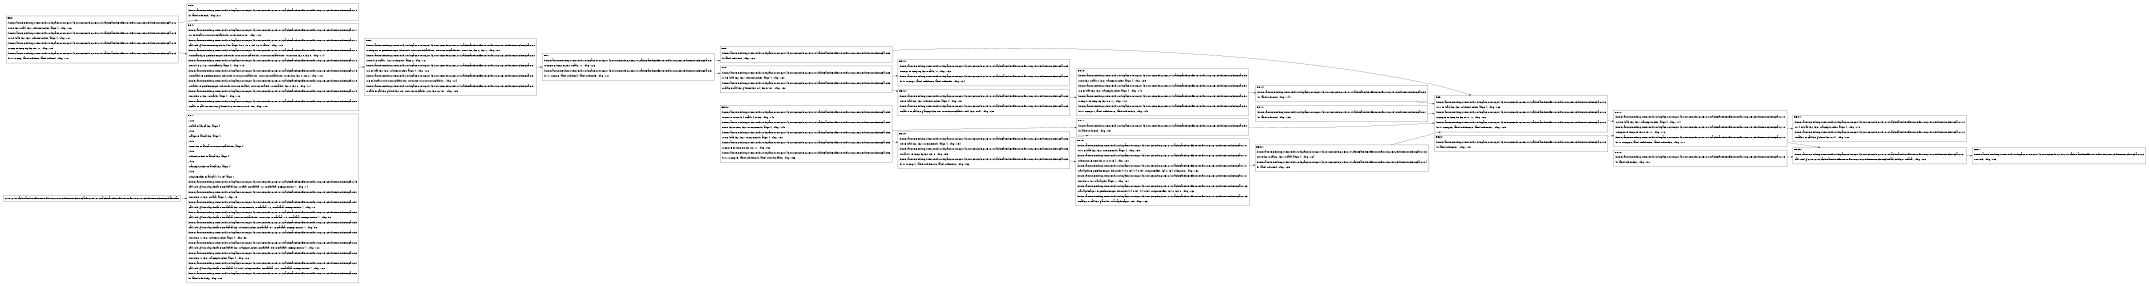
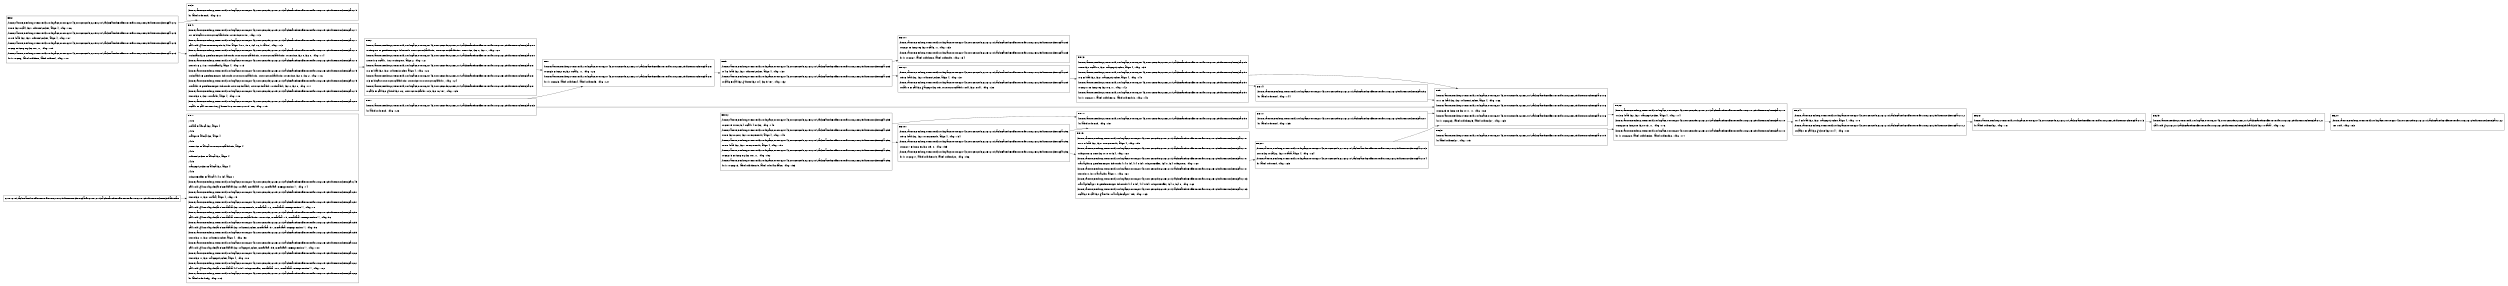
  digraph {
    fontname="DejaVu Serif"
    rankdir=LR
    node [fontname="DejaVu Serif" shape=record]
    edge [fontname="DejaVu Serif"]
    n1 [label="{CWE121_Stack_Based_Buffer_Overflow__CWE129_listen_socket_63a_ll_CWE121_Stack_Based_Buffer_Overflow__CWE129_listen_socket_63_bad_start}"]
    n2 [label="{BB0:\l\l/:415\l\n  %data = alloca i32, align 4\l\n/:415\l\n  %align = alloca i32, align 4\l\n/:415\l\n  %service = alloca %struct.sockaddr_in, align 4\l\n/:415\l\n  %listenSocket = alloca i32, align 4\l\n/:415\l\n  %acceptSocket = alloca i32, align 4\l\n/:415\l\n  %inputBuffer = alloca [14 x i8], align 1\l\n/home/raoxue/Desktop/MemVerif/workspace/000_062_743/source_code/CWE121_Stack_Based_Buffer_Overflow__CWE129_listen_socket_63a.c:49\l\n  call void @llvm.dbg.declare(metadata i32* %data, metadata !72, metadata !DIExpression()), !dbg !74\l\n/home/raoxue/Desktop/MemVerif/workspace/000_062_743/source_code/CWE121_Stack_Based_Buffer_Overflow__CWE129_listen_socket_63a.c:51\l\n  store i32 -1, i32* %data, align 4, !dbg !75\l\n/home/raoxue/Desktop/MemVerif/workspace/000_062_743/source_code/CWE121_Stack_Based_Buffer_Overflow__CWE129_listen_socket_63a.c:57\l\n  call void @llvm.dbg.declare(metadata i32* %recvResult, metadata !76, metadata !DIExpression()), !dbg !78\l\n/home/raoxue/Desktop/MemVerif/workspace/000_062_743/source_code/CWE121_Stack_Based_Buffer_Overflow__CWE129_listen_socket_63a.c:58\l\n  call void @llvm.dbg.declare(metadata %struct.sockaddr_in* %service, metadata !79, metadata !DIExpression()), !dbg !96\l\n/home/raoxue/Desktop/MemVerif/workspace/000_062_743/source_code/CWE121_Stack_Based_Buffer_Overflow__CWE129_listen_socket_63a.c:59\l\n  call void @llvm.dbg.declare(metadata i32* %listenSocket, metadata !97, metadata !DIExpression()), !dbg !98\l\n/home/raoxue/Desktop/MemVerif/workspace/000_062_743/source_code/CWE121_Stack_Based_Buffer_Overflow__CWE129_listen_socket_63a.c:59\l\n  store i32 -1, i32* %listenSocket, align 4, !dbg !98\l\n/home/raoxue/Desktop/MemVerif/workspace/000_062_743/source_code/CWE121_Stack_Based_Buffer_Overflow__CWE129_listen_socket_63a.c:60\l\n  call void @llvm.dbg.declare(metadata i32* %acceptSocket, metadata !99, metadata !DIExpression()), !dbg !100\l\n/home/raoxue/Desktop/MemVerif/workspace/000_062_743/source_code/CWE121_Stack_Based_Buffer_Overflow__CWE129_listen_socket_63a.c:60\l\n  store i32 -1, i32* %acceptSocket, align 4, !dbg !100\l\n/home/raoxue/Desktop/MemVerif/workspace/000_062_743/source_code/CWE121_Stack_Based_Buffer_Overflow__CWE129_listen_socket_63a.c:61\l\n  call void @llvm.dbg.declare(metadata [14 x i8]* %inputBuffer, metadata !101, metadata !DIExpression()), !dbg !102\l\n/home/raoxue/Desktop/MemVerif/workspace/000_062_743/source_code/CWE121_Stack_Based_Buffer_Overflow__CWE129_listen_socket_63a.c:62\l\n  br label %do.body, !dbg !103\l\n}"]
    n3 [label="{BB2:\l\l/home/raoxue/Desktop/MemVerif/workspace/000_062_743/source_code/CWE121_Stack_Based_Buffer_Overflow__CWE129_listen_socket_63a.c:72\l\n  store i32 %call, i32* %listenSocket, align 4, !dbg !106\l\n/home/raoxue/Desktop/MemVerif/workspace/000_062_743/source_code/CWE121_Stack_Based_Buffer_Overflow__CWE129_listen_socket_63a.c:73\l\n  %0 = load i32, i32* %listenSocket, align 4, !dbg !107\l\n/home/raoxue/Desktop/MemVerif/workspace/000_062_743/source_code/CWE121_Stack_Based_Buffer_Overflow__CWE129_listen_socket_63a.c:73\l\n  %cmp = icmp eq i32 %0, -1, !dbg !109\l\n/home/raoxue/Desktop/MemVerif/workspace/000_062_743/source_code/CWE121_Stack_Based_Buffer_Overflow__CWE129_listen_socket_63a.c:73\l\n  br i1 %cmp, label %if.then, label %if.end, !dbg !110\l\n}"]
    n4 [label="{BB3:\l\l/home/raoxue/Desktop/MemVerif/workspace/000_062_743/source_code/CWE121_Stack_Based_Buffer_Overflow__CWE129_listen_socket_63a.c:75\l\n  br label %do.end, !dbg !311\l\n}"]
    n5 [label="{BB4:\l\l/home/raoxue/Desktop/MemVerif/workspace/000_062_743/source_code/CWE121_Stack_Based_Buffer_Overflow__CWE129_listen_socket_63a.c:77\l\n  %1 = bitcast %struct.sockaddr_in* %service to i8*, !dbg !113\l\n/home/raoxue/Desktop/MemVerif/workspace/000_062_743/source_code/CWE121_Stack_Based_Buffer_Overflow__CWE129_listen_socket_63a.c:77\l\n  call void @llvm.memset.p0i8.i64(i8* align 4 %1, i8 0, i64 16, i1 false), !dbg !113\l\n/home/raoxue/Desktop/MemVerif/workspace/000_062_743/source_code/CWE121_Stack_Based_Buffer_Overflow__CWE129_listen_socket_63a.c:78\l\n  %sin_family = getelementptr inbounds %struct.sockaddr_in, %struct.sockaddr_in* %service, i32 0, i32 0, !dbg !114\l\n/home/raoxue/Desktop/MemVerif/workspace/000_062_743/source_code/CWE121_Stack_Based_Buffer_Overflow__CWE129_listen_socket_63a.c:78\l\n  store i16 2, i16* %sin_family, align 4, !dbg !115\l\n/home/raoxue/Desktop/MemVerif/workspace/000_062_743/source_code/CWE121_Stack_Based_Buffer_Overflow__CWE129_listen_socket_63a.c:79\l\n  %sin_addr = getelementptr inbounds %struct.sockaddr_in, %struct.sockaddr_in* %service, i32 0, i32 2, !dbg !116\l\n/home/raoxue/Desktop/MemVerif/workspace/000_062_743/source_code/CWE121_Stack_Based_Buffer_Overflow__CWE129_listen_socket_63a.c:79\l\n  %s_addr = getelementptr inbounds %struct.in_addr, %struct.in_addr* %sin_addr, i32 0, i32 0, !dbg !117\l\n/home/raoxue/Desktop/MemVerif/workspace/000_062_743/source_code/CWE121_Stack_Based_Buffer_Overflow__CWE129_listen_socket_63a.c:79\l\n  store i32 0, i32* %s_addr, align 4, !dbg !118\l\n/home/raoxue/Desktop/MemVerif/workspace/000_062_743/source_code/CWE121_Stack_Based_Buffer_Overflow__CWE129_listen_socket_63a.c:80\l\n  %call1 = call zeroext i16 @htons(i16 zeroext 27015) #8, !dbg !119\l\n}"]
    n6 [label="{BB6:\l\l/home/raoxue/Desktop/MemVerif/workspace/000_062_743/source_code/CWE121_Stack_Based_Buffer_Overflow__CWE129_listen_socket_63a.c:80\l\n  %sin_port = getelementptr inbounds %struct.sockaddr_in, %struct.sockaddr_in* %service, i32 0, i32 1, !dbg !120\l\n/home/raoxue/Desktop/MemVerif/workspace/000_062_743/source_code/CWE121_Stack_Based_Buffer_Overflow__CWE129_listen_socket_63a.c:80\l\n  store i16 %call1, i16* %sin_port, align 2, !dbg !121\l\n/home/raoxue/Desktop/MemVerif/workspace/000_062_743/source_code/CWE121_Stack_Based_Buffer_Overflow__CWE129_listen_socket_63a.c:81\l\n  %2 = load i32, i32* %listenSocket, align 4, !dbg !122\l\n/home/raoxue/Desktop/MemVerif/workspace/000_062_743/source_code/CWE121_Stack_Based_Buffer_Overflow__CWE129_listen_socket_63a.c:81\l\n  %3 = bitcast %struct.sockaddr_in* %service to %struct.sockaddr*, !dbg !124\l\n/home/raoxue/Desktop/MemVerif/workspace/000_062_743/source_code/CWE121_Stack_Based_Buffer_Overflow__CWE129_listen_socket_63a.c:81\l\n  %call2 = call i32 @bind(i32 %2, %struct.sockaddr* %3, i32 16) #7, !dbg !125\l\n}"]
    n7 [label="{BB5:\l\l/home/raoxue/Desktop/MemVerif/workspace/000_062_743/source_code/CWE121_Stack_Based_Buffer_Overflow__CWE129_listen_socket_63a.c:106\l\n  %11 = load i32, i32* %listenSocket, align 4, !dbg !166\l\n/home/raoxue/Desktop/MemVerif/workspace/000_062_743/source_code/CWE121_Stack_Based_Buffer_Overflow__CWE129_listen_socket_63a.c:106\l\n  %cmp23 = icmp ne i32 %11, -1, !dbg !168\l\n/home/raoxue/Desktop/MemVerif/workspace/000_062_743/source_code/CWE121_Stack_Based_Buffer_Overflow__CWE129_listen_socket_63a.c:106\l\n  br i1 %cmp23, label %if.then25, label %if.end27, !dbg !169\l\n}"]
    n8 [label="{BB22:\l\l/home/raoxue/Desktop/MemVerif/workspace/000_062_743/source_code/CWE121_Stack_Based_Buffer_Overflow__CWE129_listen_socket_63a.c:110\l\n  %13 = load i32, i32* %acceptSocket, align 4, !dbg !174\l\n/home/raoxue/Desktop/MemVerif/workspace/000_062_743/source_code/CWE121_Stack_Based_Buffer_Overflow__CWE129_listen_socket_63a.c:110\l\n  %cmp28 = icmp ne i32 %13, -1, !dbg !176\l\n/home/raoxue/Desktop/MemVerif/workspace/000_062_743/source_code/CWE121_Stack_Based_Buffer_Overflow__CWE129_listen_socket_63a.c:110\l\n  br i1 %cmp28, label %if.then30, label %if.end32, !dbg !177\l\n}"]
    n9 [label="{BB7:\l\l/home/raoxue/Desktop/MemVerif/workspace/000_062_743/source_code/CWE121_Stack_Based_Buffer_Overflow__CWE129_listen_socket_63a.c:81\l\n  %cmp3 = icmp eq i32 %call2, -1, !dbg !126\l\n/home/raoxue/Desktop/MemVerif/workspace/000_062_743/source_code/CWE121_Stack_Based_Buffer_Overflow__CWE129_listen_socket_63a.c:81\l\n  br i1 %cmp3, label %if.then4, label %if.end5, !dbg !127\l\n}"]
    n10 [label="{BB24:\l\l/home/raoxue/Desktop/MemVerif/workspace/000_062_743/source_code/CWE121_Stack_Based_Buffer_Overflow__CWE129_listen_socket_63a.c:112\l\n  %14 = load i32, i32* %acceptSocket, align 4, !dbg !178\l\n/home/raoxue/Desktop/MemVerif/workspace/000_062_743/source_code/CWE121_Stack_Based_Buffer_Overflow__CWE129_listen_socket_63a.c:112\l\n  %call31 = call i32 @close(i32 %14), !dbg !180\l\n}"]
    n11 [label="{BB25:\l\l/home/raoxue/Desktop/MemVerif/workspace/000_062_743/source_code/CWE121_Stack_Based_Buffer_Overflow__CWE129_listen_socket_63a.c:121\l\n  call void @CWE121_Stack_Based_Buffer_Overflow__CWE129_listen_socket_63b_badSink(i32* %data), !dbg !182\l\n}"]
    n12 [label="{BB8:\l\l/home/raoxue/Desktop/MemVerif/workspace/000_062_743/source_code/CWE121_Stack_Based_Buffer_Overflow__CWE129_listen_socket_63a.c:83\l\n  br label %do.end, !dbg !128\l\n}"]
    n13 [label="{BB9:\l\l/home/raoxue/Desktop/MemVerif/workspace/000_062_743/source_code/CWE121_Stack_Based_Buffer_Overflow__CWE129_listen_socket_63a.c:85\l\n  %4 = load i32, i32* %listenSocket, align 4, !dbg !130\l\n/home/raoxue/Desktop/MemVerif/workspace/000_062_743/source_code/CWE121_Stack_Based_Buffer_Overflow__CWE129_listen_socket_63a.c:85\l\n  %call6 = call i32 @listen(i32 %4, i32 5) #7, !dbg !132\l\n}"]
    n14 [label="{BB10:\l\l/home/raoxue/Desktop/MemVerif/workspace/000_062_743/source_code/CWE121_Stack_Based_Buffer_Overflow__CWE129_listen_socket_63a.c:85\l\n  %cmp7 = icmp eq i32 %call6, -1, !dbg !133\l\n/home/raoxue/Desktop/MemVerif/workspace/000_062_743/source_code/CWE121_Stack_Based_Buffer_Overflow__CWE129_listen_socket_63a.c:85\l\n  br i1 %cmp7, label %if.then8, label %if.end9, !dbg !134\l\n}"]
    n15 [label="{BB12:\l\l/home/raoxue/Desktop/MemVerif/workspace/000_062_743/source_code/CWE121_Stack_Based_Buffer_Overflow__CWE129_listen_socket_63a.c:89\l\n  %5 = load i32, i32* %listenSocket, align 4, !dbg !137\l\n/home/raoxue/Desktop/MemVerif/workspace/000_062_743/source_code/CWE121_Stack_Based_Buffer_Overflow__CWE129_listen_socket_63a.c:89\l\n  %call10 = call i32 @accept(i32 %5, %struct.sockaddr* null, i32* null), !dbg !138\l\n}"]
    n16 [label="{BB11:\l\l/home/raoxue/Desktop/MemVerif/workspace/000_062_743/source_code/CWE121_Stack_Based_Buffer_Overflow__CWE129_listen_socket_63a.c:87\l\n  br label %do.end, !dbg !135\l\n}"]
    n17 [label="{BB13:\l\l/home/raoxue/Desktop/MemVerif/workspace/000_062_743/source_code/CWE121_Stack_Based_Buffer_Overflow__CWE129_listen_socket_63a.c:89\l\n  store i32 %call10, i32* %acceptSocket, align 4, !dbg !139\l\n/home/raoxue/Desktop/MemVerif/workspace/000_062_743/source_code/CWE121_Stack_Based_Buffer_Overflow__CWE129_listen_socket_63a.c:90\l\n  %6 = load i32, i32* %acceptSocket, align 4, !dbg !140\l\n/home/raoxue/Desktop/MemVerif/workspace/000_062_743/source_code/CWE121_Stack_Based_Buffer_Overflow__CWE129_listen_socket_63a.c:90\l\n  %cmp11 = icmp eq i32 %6, -1, !dbg !142\l\n/home/raoxue/Desktop/MemVerif/workspace/000_062_743/source_code/CWE121_Stack_Based_Buffer_Overflow__CWE129_listen_socket_63a.c:90\l\n  br i1 %cmp11, label %if.then12, label %if.end13, !dbg !143\l\n}"]
    n18 [label="{BB14:\l\l/home/raoxue/Desktop/MemVerif/workspace/000_062_743/source_code/CWE121_Stack_Based_Buffer_Overflow__CWE129_listen_socket_63a.c:92\l\n  br label %do.end, !dbg !144\l\n}"]
    n19 [label="{BB16:\l\l/home/raoxue/Desktop/MemVerif/workspace/000_062_743/source_code/CWE121_Stack_Based_Buffer_Overflow__CWE129_listen_socket_63a.c:95\l\n  %conv = trunc i64 %call14 to i32, !dbg !148\l\n/home/raoxue/Desktop/MemVerif/workspace/000_062_743/source_code/CWE121_Stack_Based_Buffer_Overflow__CWE129_listen_socket_63a.c:95\l\n  store i32 %conv, i32* %recvResult, align 4, !dbg !149\l\n/home/raoxue/Desktop/MemVerif/workspace/000_062_743/source_code/CWE121_Stack_Based_Buffer_Overflow__CWE129_listen_socket_63a.c:96\l\n  %8 = load i32, i32* %recvResult, align 4, !dbg !150\l\n/home/raoxue/Desktop/MemVerif/workspace/000_062_743/source_code/CWE121_Stack_Based_Buffer_Overflow__CWE129_listen_socket_63a.c:96\l\n  %cmp15 = icmp eq i32 %8, -1, !dbg !152\l\n/home/raoxue/Desktop/MemVerif/workspace/000_062_743/source_code/CWE121_Stack_Based_Buffer_Overflow__CWE129_listen_socket_63a.c:96\l\n  br i1 %cmp15, label %if.then19, label %lor.lhs.false, !dbg !153\l\n}"]
    n20 [label="{BB17:\l\l/home/raoxue/Desktop/MemVerif/workspace/000_062_743/source_code/CWE121_Stack_Based_Buffer_Overflow__CWE129_listen_socket_63a.c:98\l\n  br label %do.end, !dbg !157\l\n}"]
-   n21 [label="{BB18:\l\l/home/raoxue/Desktop/MemVerif/workspace/000_062_743/source_code/CWE121_Stack_Based_Buffer_Overflow__CWE129_listen_socket_63a.c:96\l\n  %9 = load i32, i32* %recvResult, align 4, !dbg !154\l\n/home/raoxue/Desktop/MemVerif/workspace/000_062_743/source_code/CWE121_Stack_Based_Buffer_Overflow__CWE129_listen_socket_63a.c:96\l\n  %start17 = icmp eq i32 %9, 0, !dbg !155\l\n/home/raoxue/Desktop/MemVerif/workspace/000_062_743/source_code/CWE121_Stack_Based_Buffer_Overflow__CWE129_listen_socket_63a.c:96\l\n  br i1 %cmp17, label %if.then19, label %if.end20, !dbg !156\l\n}"]
+   n21 [label="{BB18:\l\l/home/raoxue/Desktop/MemVerif/workspace/000_062_743/source_code/CWE121_Stack_Based_Buffer_Overflow__CWE129_listen_socket_63a.c:96\l\n  %9 = load i32, i32* %recvResult, align 4, !dbg !154\l\n/home/raoxue/Desktop/MemVerif/workspace/000_062_743/source_code/CWE121_Stack_Based_Buffer_Overflow__CWE129_listen_socket_63a.c:96\l\n  %cmp17 = icmp eq i32 %9, 0, !dbg !155\l\n/home/raoxue/Desktop/MemVerif/workspace/000_062_743/source_code/CWE121_Stack_Based_Buffer_Overflow__CWE129_listen_socket_63a.c:96\l\n  br i1 %cmp17, label %if.then19, label %if.end20, !dbg !156\l\n}"]
    n22 [label="{BB19:\l\l/home/raoxue/Desktop/MemVerif/workspace/000_062_743/source_code/CWE121_Stack_Based_Buffer_Overflow__CWE129_listen_socket_63a.c:101\l\n  %10 = load i32, i32* %recvResult, align 4, !dbg !159\l\n/home/raoxue/Desktop/MemVerif/workspace/000_062_743/source_code/CWE121_Stack_Based_Buffer_Overflow__CWE129_listen_socket_63a.c:101\l\n  %idxprom = sext i32 %10 to i64, !dbg !160\l\n/home/raoxue/Desktop/MemVerif/workspace/000_062_743/source_code/CWE121_Stack_Based_Buffer_Overflow__CWE129_listen_socket_63a.c:101\l\n  %arrayidx = getelementptr inbounds [14 x i8], [14 x i8]* %inputBuffer, i64 0, i64 %idxprom, !dbg !160\l\n/home/raoxue/Desktop/MemVerif/workspace/000_062_743/source_code/CWE121_Stack_Based_Buffer_Overflow__CWE129_listen_socket_63a.c:101\l\n  store i8 0, i8* %arrayidx, align 1, !dbg !161\l\n/home/raoxue/Desktop/MemVerif/workspace/000_062_743/source_code/CWE121_Stack_Based_Buffer_Overflow__CWE129_listen_socket_63a.c:103\l\n  %arraydecay21 = getelementptr inbounds [14 x i8], [14 x i8]* %inputBuffer, i64 0, i64 0, !dbg !162\l\n/home/raoxue/Desktop/MemVerif/workspace/000_062_743/source_code/CWE121_Stack_Based_Buffer_Overflow__CWE129_listen_socket_63a.c:103\l\n  %call22 = call i32 @atoi(i8* %arraydecay21) #9, !dbg !163\l\n}"]
    n23 [label="{BB20:\l\l/home/raoxue/Desktop/MemVerif/workspace/000_062_743/source_code/CWE121_Stack_Based_Buffer_Overflow__CWE129_listen_socket_63a.c:103\l\n  store i32 %call22, i32* %data, align 4, !dbg !164\l\n/home/raoxue/Desktop/MemVerif/workspace/000_062_743/source_code/CWE121_Stack_Based_Buffer_Overflow__CWE129_listen_socket_63a.c:104\l\n  br label %do.end, !dbg !165\l\n}"]
    n24 [label="{BB23:\l\l/home/raoxue/Desktop/MemVerif/workspace/000_062_743/source_code/CWE121_Stack_Based_Buffer_Overflow__CWE129_listen_socket_63a.c:109\l\n  br label %if.end27, !dbg !175\l\n}"]
    n25 [label="{BB26:\l\l/home/raoxue/Desktop/MemVerif/workspace/000_062_743/source_code/CWE121_Stack_Based_Buffer_Overflow__CWE129_listen_socket_63a.c:113\l\n  br label %if.end32, !dbg !181\l\n}"]
    n26 [label="{BB27:\l\l/home/raoxue/Desktop/MemVerif/workspace/000_062_743/source_code/CWE121_Stack_Based_Buffer_Overflow__CWE129_listen_socket_63a.c:122\l\n  ret void, !dbg !183\l\n}"]
    n1 -> n2
    n3 -> n4
    n3 -> n5
    n5 -> n6
    n6 -> n9
    n7 -> n8
    n8 -> n10
-   n8 -> n11
-   n9 -> n12
+   n12 -> n9
    n9 -> n13
+   n10 -> n25
    n11 -> n26
    n12 -> n7
    n13 -> n14
    n13 -> n15
    n15 -> n17
    n16 -> n7
    n17 -> n18
    n18 -> n7
    n19 -> n20
    n19 -> n21
-   n20 -> n7
+   n17 -> n7
    n21 -> n20
    n21 -> n22
    n22 -> n23
    n23 -> n7
    n24 -> n8
    n25 -> n11
  }
